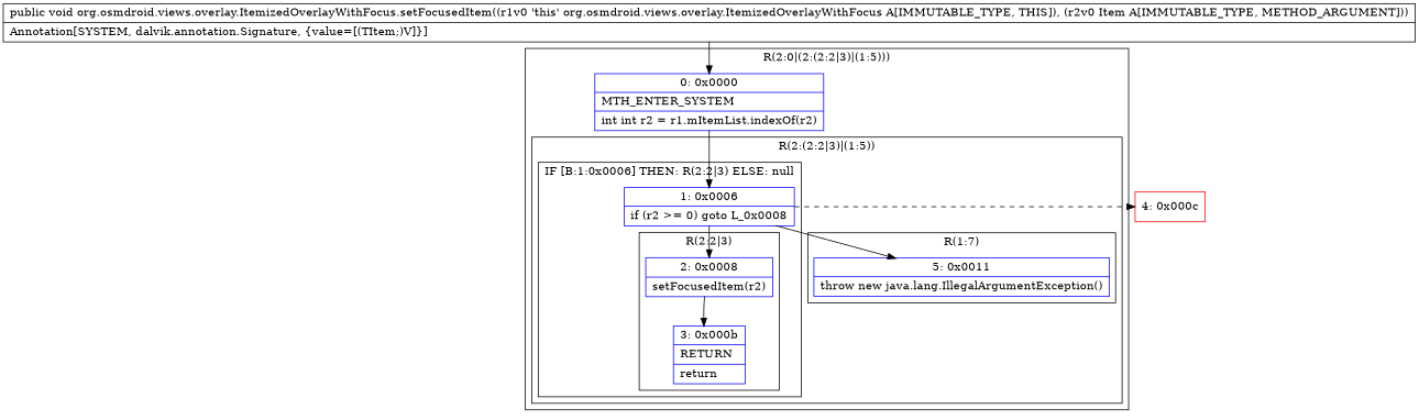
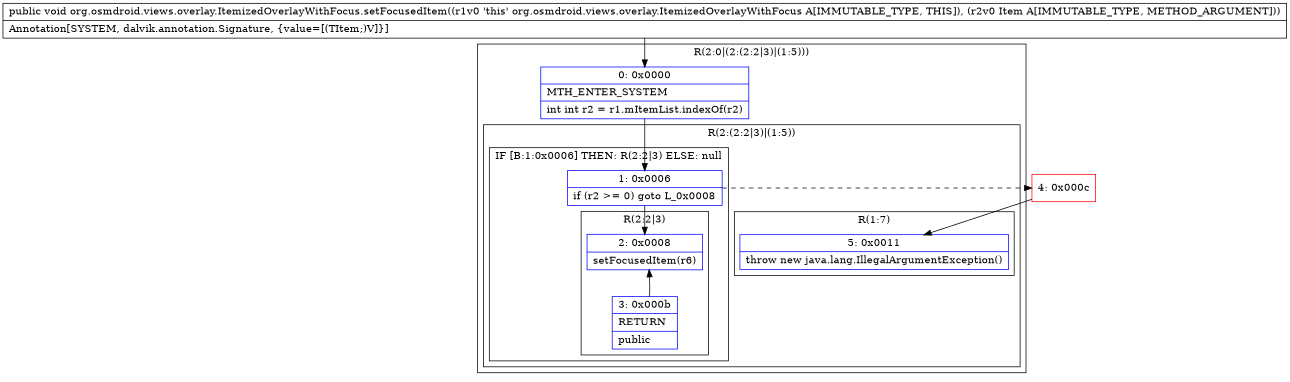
  digraph {
    node [color=blue shape=record]
-   n1 [label="{2\:\ 0x0008|setFocusedItem(r2)\l}"]
-   n2 [label="{3\:\ 0x000b|RETURN\l|return\l}"]
+   n1 [label="{2\:\ 0x0008|setFocusedItem(r6)\l}"]
+   n2 [label="{3\:\ 0x000b|RETURN\l|public\l}"]
    n3 [label="{1\:\ 0x0006|if (r2 \>= 0) goto L_0x0008\l}"]
    n4 [label="{5\:\ 0x0011|throw new java.lang.IllegalArgumentException()\l}"]
    n5 [label="{0\:\ 0x0000|MTH_ENTER_SYSTEM\l|int int r2 = r1.mItemList.indexOf(r2)\l}"]
    n6 [color=red label="{4\:\ 0x000c}"]
    n7 [label="{public void org.osmdroid.views.overlay.ItemizedOverlayWithFocus.setFocusedItem((r1v0 'this' org.osmdroid.views.overlay.ItemizedOverlayWithFocus A[IMMUTABLE_TYPE, THIS]), (r2v0 Item A[IMMUTABLE_TYPE, METHOD_ARGUMENT]))  | Annotation[SYSTEM, dalvik.annotation.Signature, \{value=[(TItem;)V]\}]\l}" color=""]
    subgraph cluster_1 {
      label="R(2:0|(2:(2:2|3)|(1:5)))"
      n5
      subgraph cluster_2 {
        label="R(2:(2:2|3)|(1:5))"
        subgraph cluster_3 {
          label="IF [B:1:0x0006] THEN: R(2:2|3) ELSE: null"
          n3
          subgraph cluster_4 {
            label="R(2:2|3)"
            n1
            n2
          }
        }
        subgraph cluster_5 {
          label="R(1:7)"
          n4
        }
      }
    }
-   n1 -> n2
+   n2 -> n1
    n3 -> n1
    n3 -> n6 [style=dashed]
    n5 -> n3
-   n3 -> n4
+   n6 -> n4
    n7 -> n5
  }
